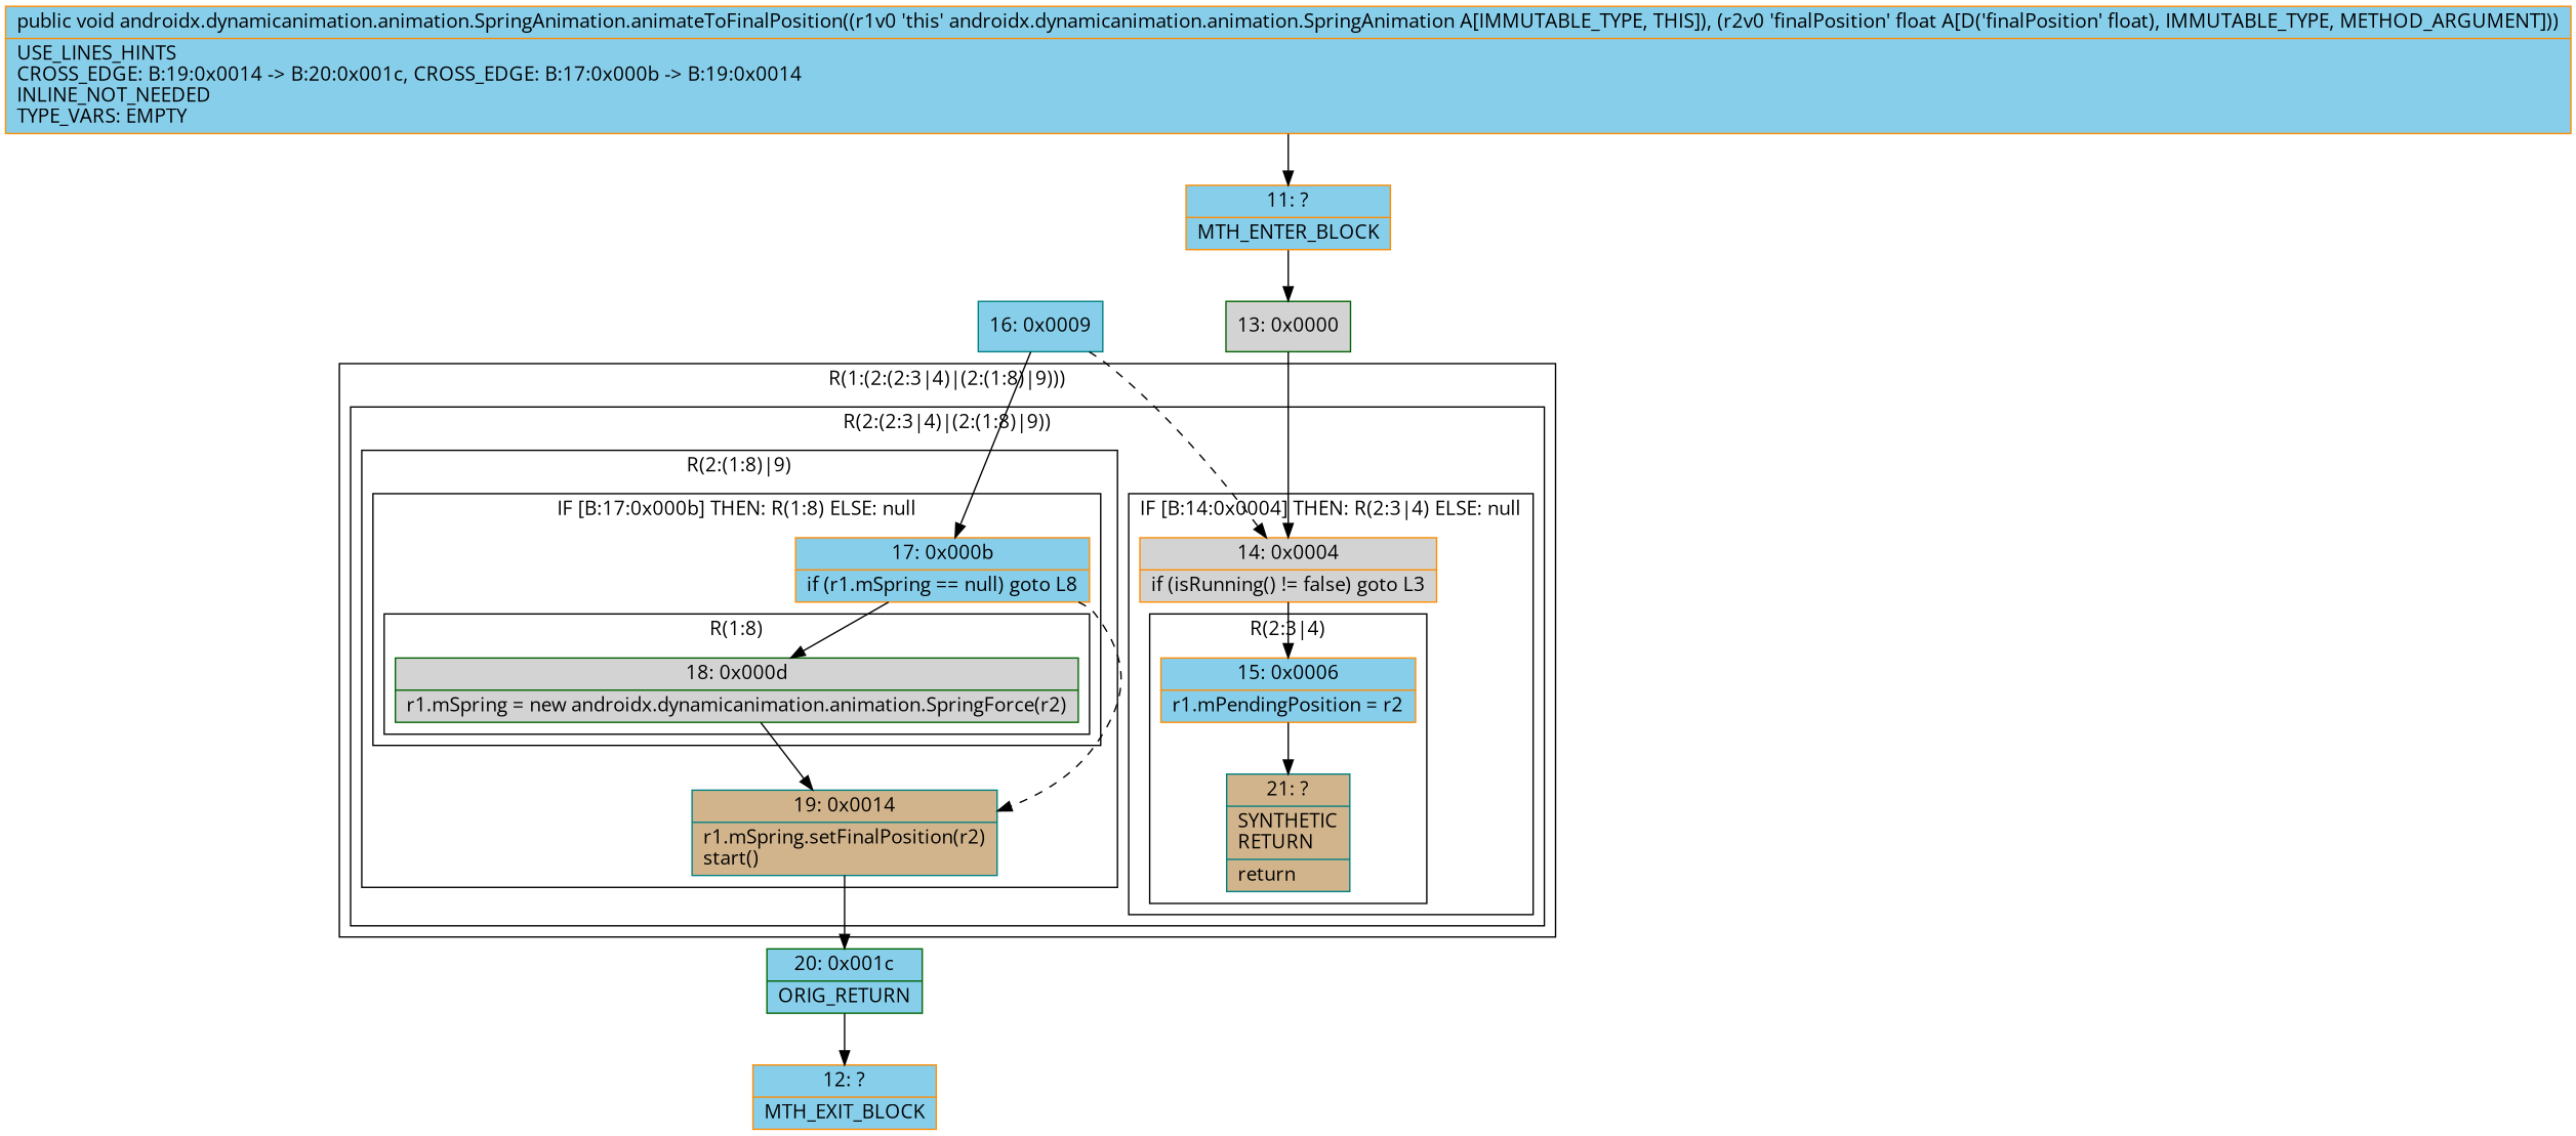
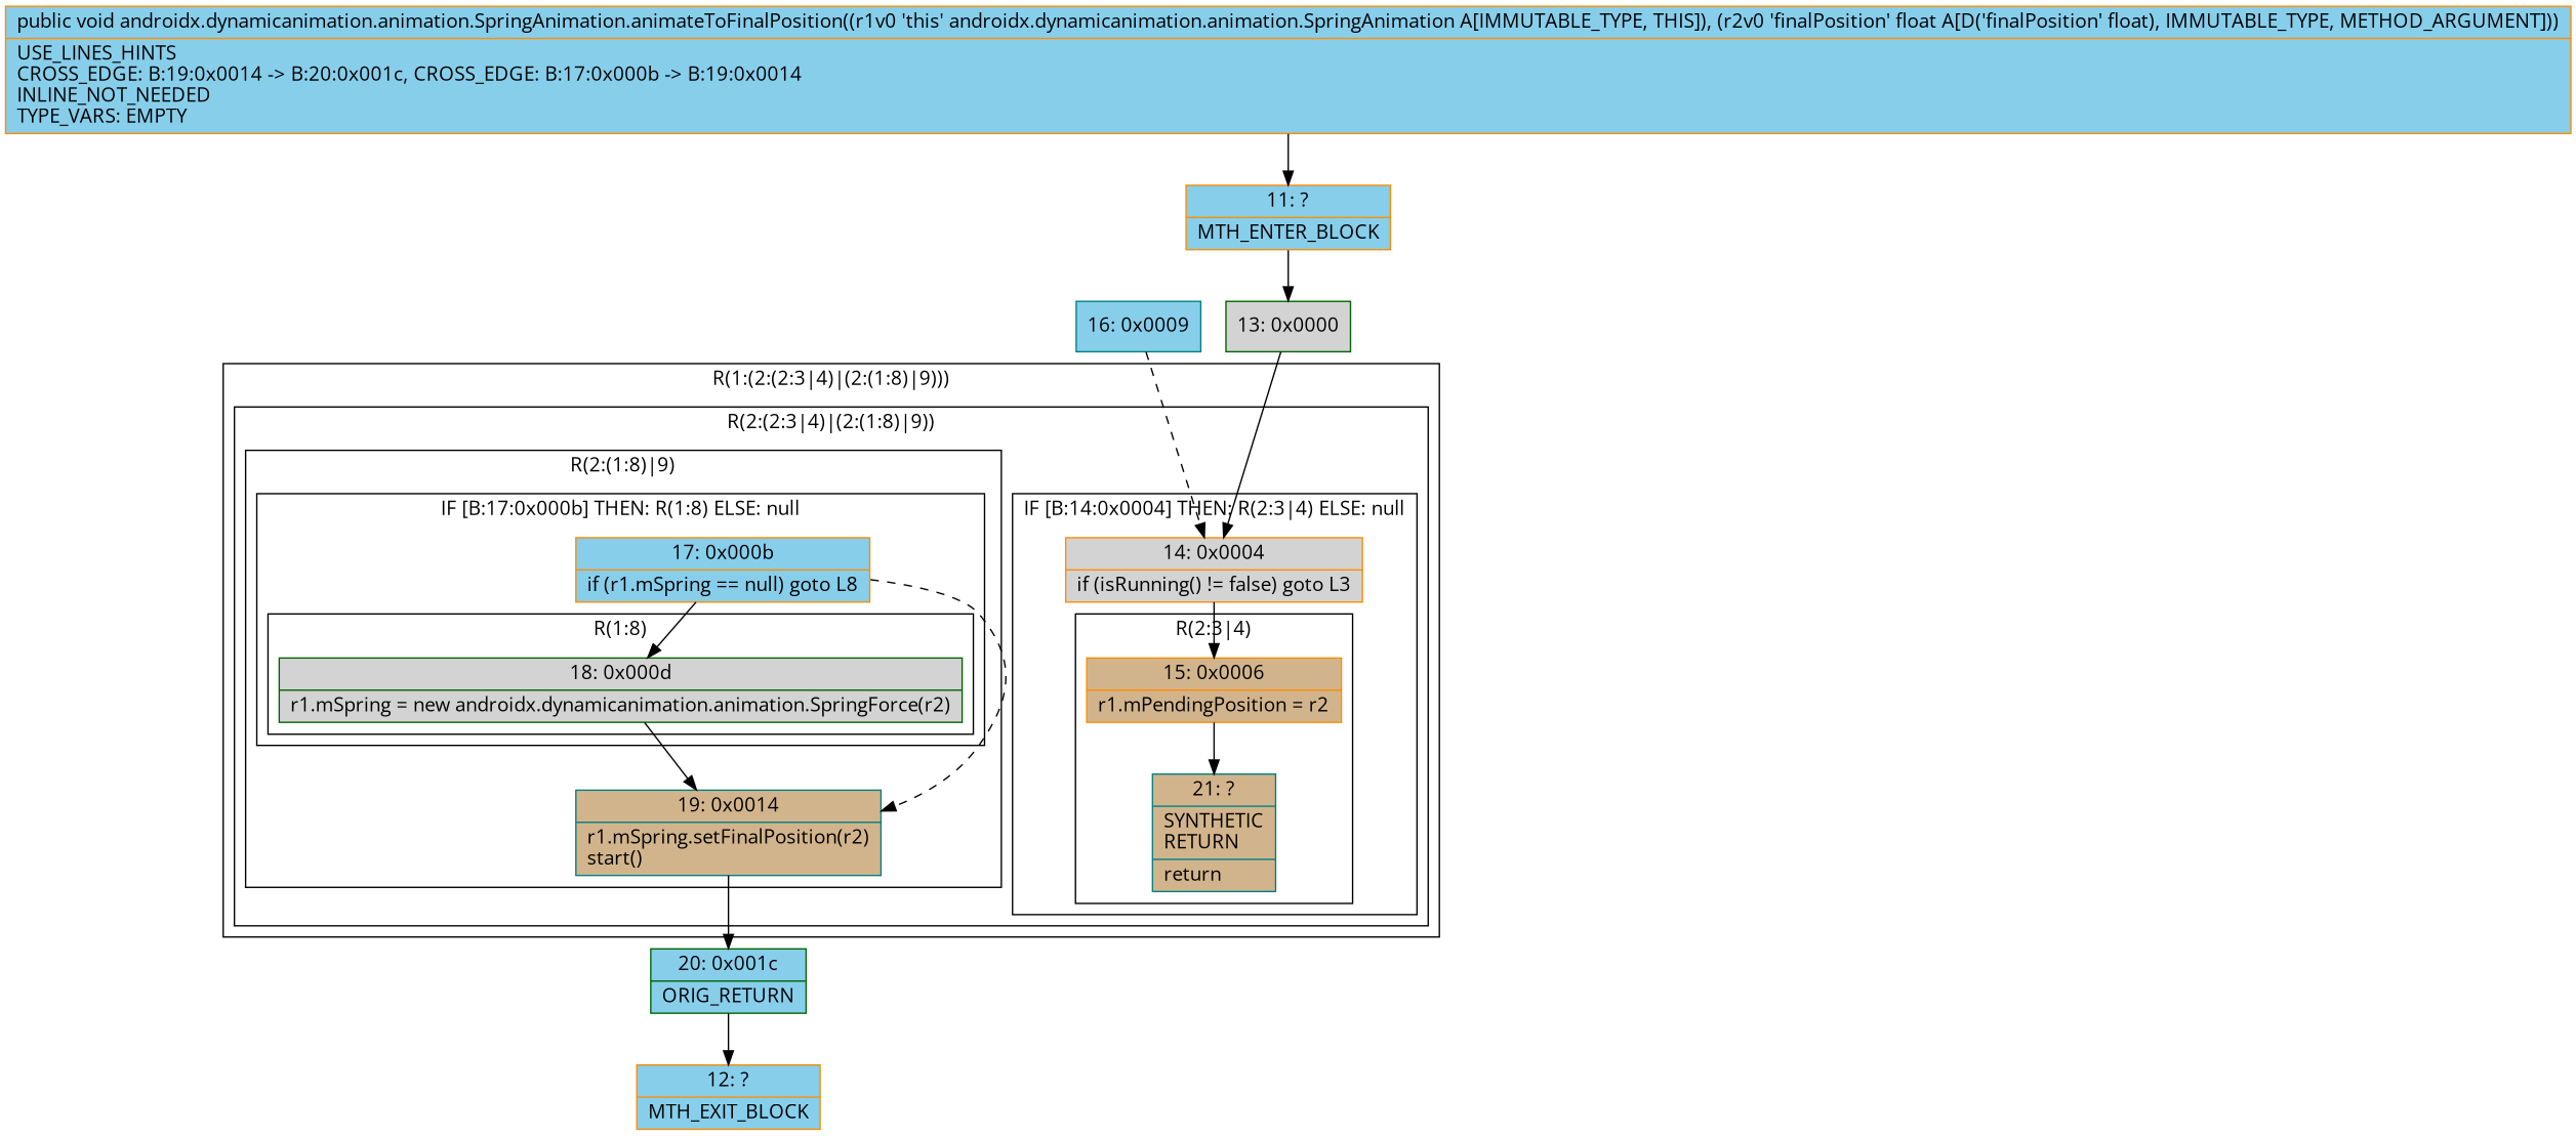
  digraph {
    fontname="Open Sans"
    node [color=darkorange fillcolor=skyblue fontname="Open Sans" shape=record style=filled]
    edge [fontname="Open Sans"]
-   n1 [label="{15\:\ 0x0006|r1.mPendingPosition = r2\l}"]
+   n1 [fillcolor=tan label="{15\:\ 0x0006|r1.mPendingPosition = r2\l}"]
    n2 [color=teal fillcolor=tan label="{21\:\ ?|SYNTHETIC\lRETURN\l|return\l}"]
    n3 [fillcolor=lightgrey label="{14\:\ 0x0004|if (isRunning() != false) goto L3\l}"]
    n4 [color=darkgreen fillcolor=lightgrey label="{18\:\ 0x000d|r1.mSpring = new androidx.dynamicanimation.animation.SpringForce(r2)\l}"]
    n5 [label="{17\:\ 0x000b|if (r1.mSpring == null) goto L8\l}"]
    n6 [color=teal fillcolor=tan label="{19\:\ 0x0014|r1.mSpring.setFinalPosition(r2)\lstart()\l}"]
    n7 [color=darkgreen label="{20\:\ 0x001c|ORIG_RETURN\l}"]
    n8 [color=teal label="{16\:\ 0x0009}"]
    n9 [label="{12\:\ ?|MTH_EXIT_BLOCK\l}"]
    n10 [label="{11\:\ ?|MTH_ENTER_BLOCK\l}"]
    n11 [color=darkgreen fillcolor=lightgrey label="{13\:\ 0x0000}"]
    n12 [label="{public void androidx.dynamicanimation.animation.SpringAnimation.animateToFinalPosition((r1v0 'this' androidx.dynamicanimation.animation.SpringAnimation A[IMMUTABLE_TYPE, THIS]), (r2v0 'finalPosition' float A[D('finalPosition' float), IMMUTABLE_TYPE, METHOD_ARGUMENT]))  | USE_LINES_HINTS\lCROSS_EDGE: B:19:0x0014 \-\> B:20:0x001c, CROSS_EDGE: B:17:0x000b \-\> B:19:0x0014\lINLINE_NOT_NEEDED\lTYPE_VARS: EMPTY\l}"]
    subgraph cluster_1 {
      label="R(1:(2:(2:3|4)|(2:(1:8)|9)))"
      subgraph cluster_2 {
        label="R(2:(2:3|4)|(2:(1:8)|9))"
        subgraph cluster_3 {
          label="IF [B:14:0x0004] THEN: R(2:3|4) ELSE: null"
          n3
          subgraph cluster_4 {
            label="R(2:3|4)"
            n1
            n2
          }
        }
        subgraph cluster_5 {
          label="R(2:(1:8)|9)"
          n6
          subgraph cluster_6 {
            label="IF [B:17:0x000b] THEN: R(1:8) ELSE: null"
            n5
            subgraph cluster_7 {
              label="R(1:8)"
              n4
            }
          }
        }
      }
    }
    n1 -> n2
    n3 -> n1
    n4 -> n6
    n5 -> n4
    n5 -> n6 [style=dashed]
    n6 -> n7
    n7 -> n9
    n8 -> n3 [style=dashed]
-   n8 -> n5
    n10 -> n11
    n11 -> n3
    n12 -> n10
  }
